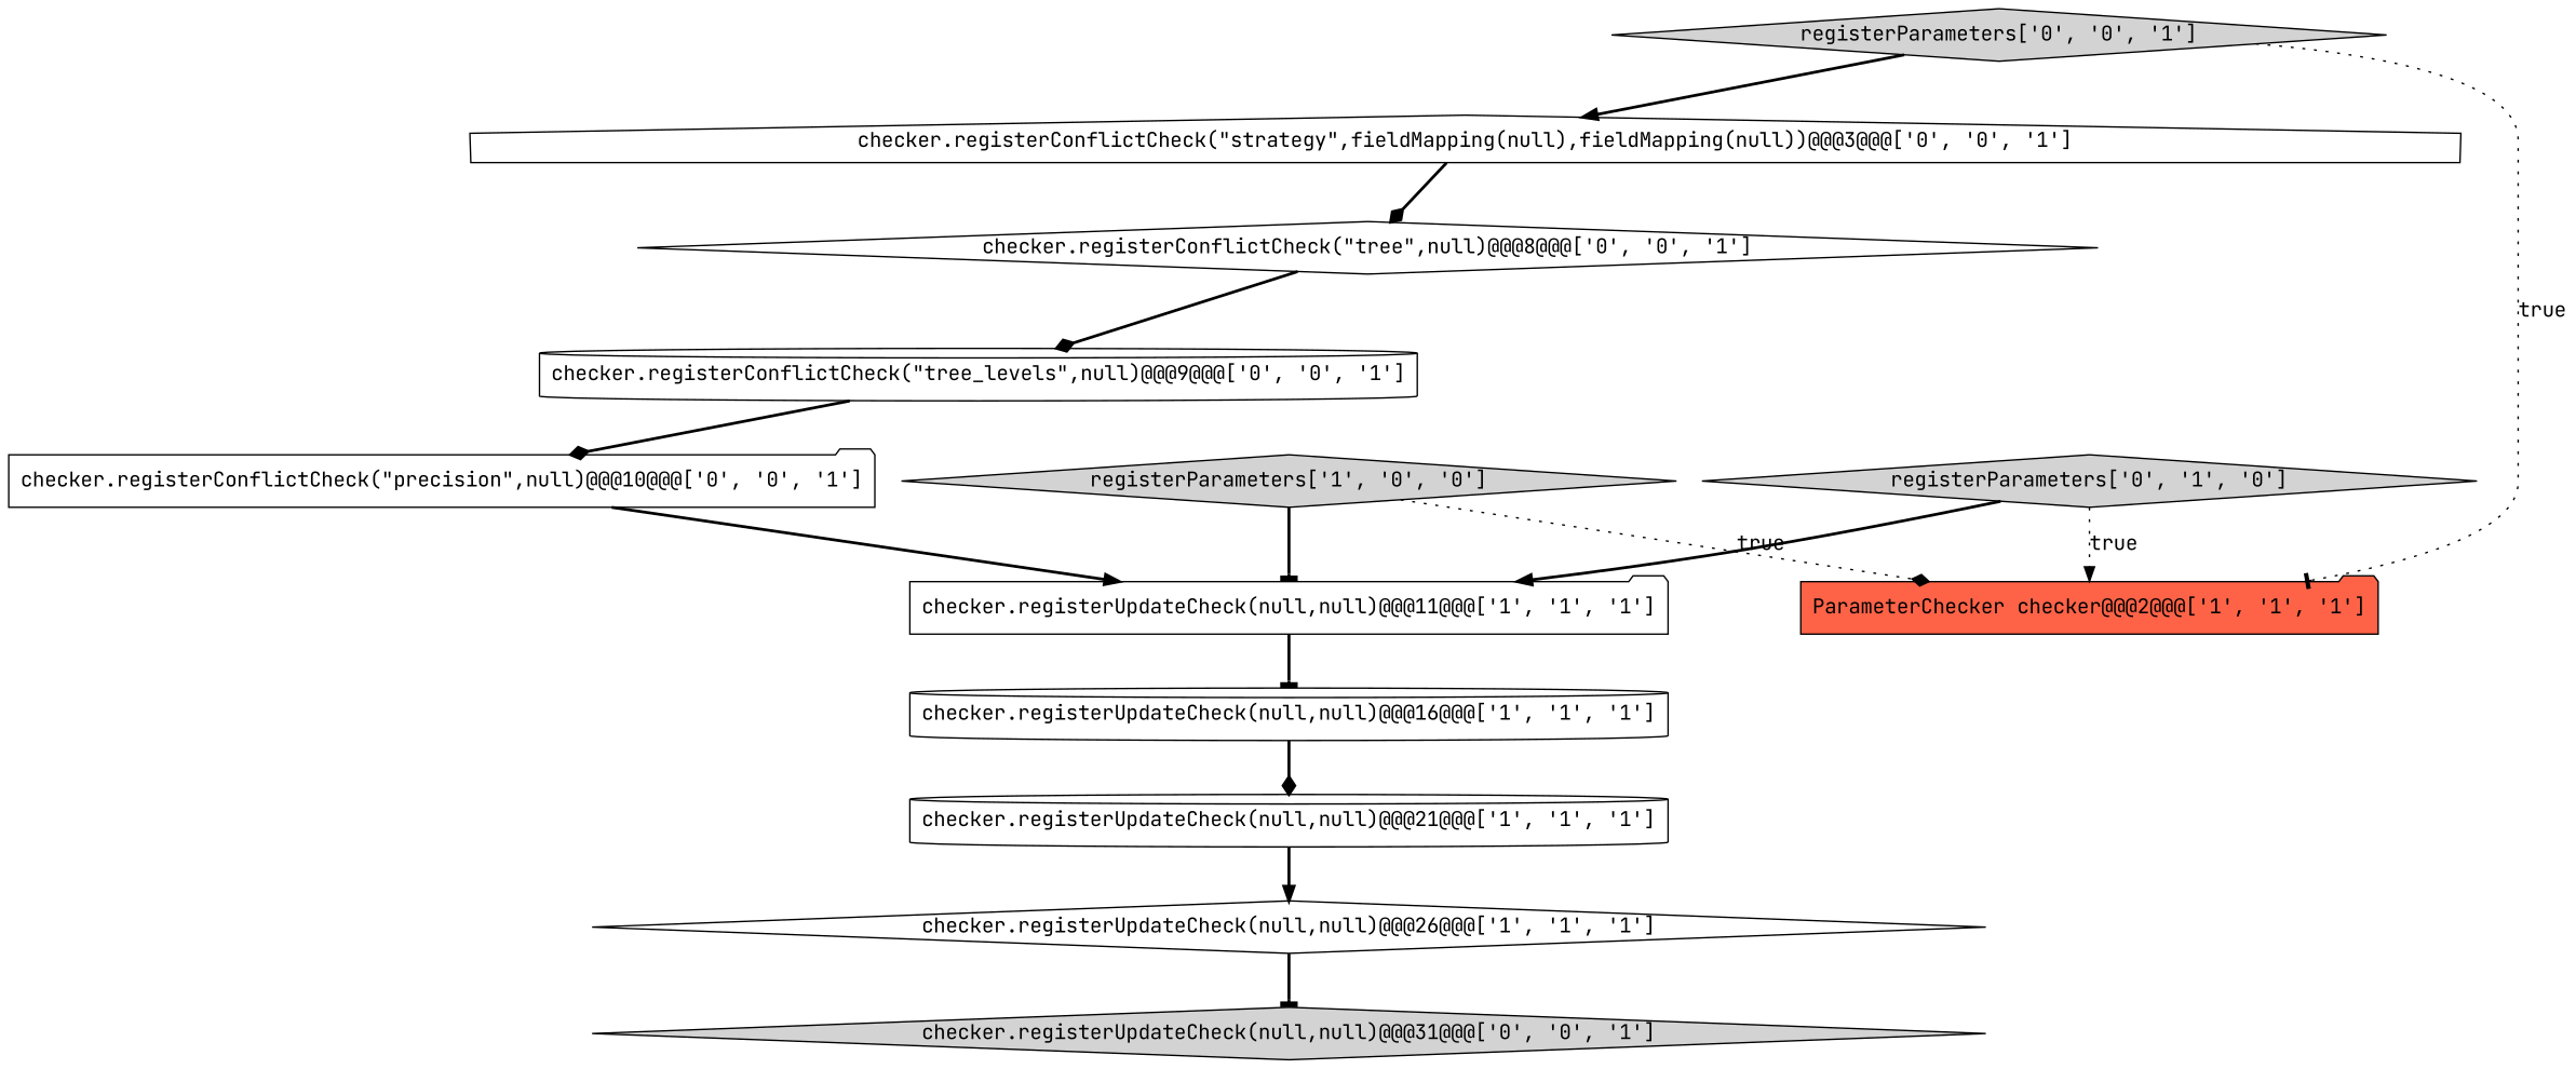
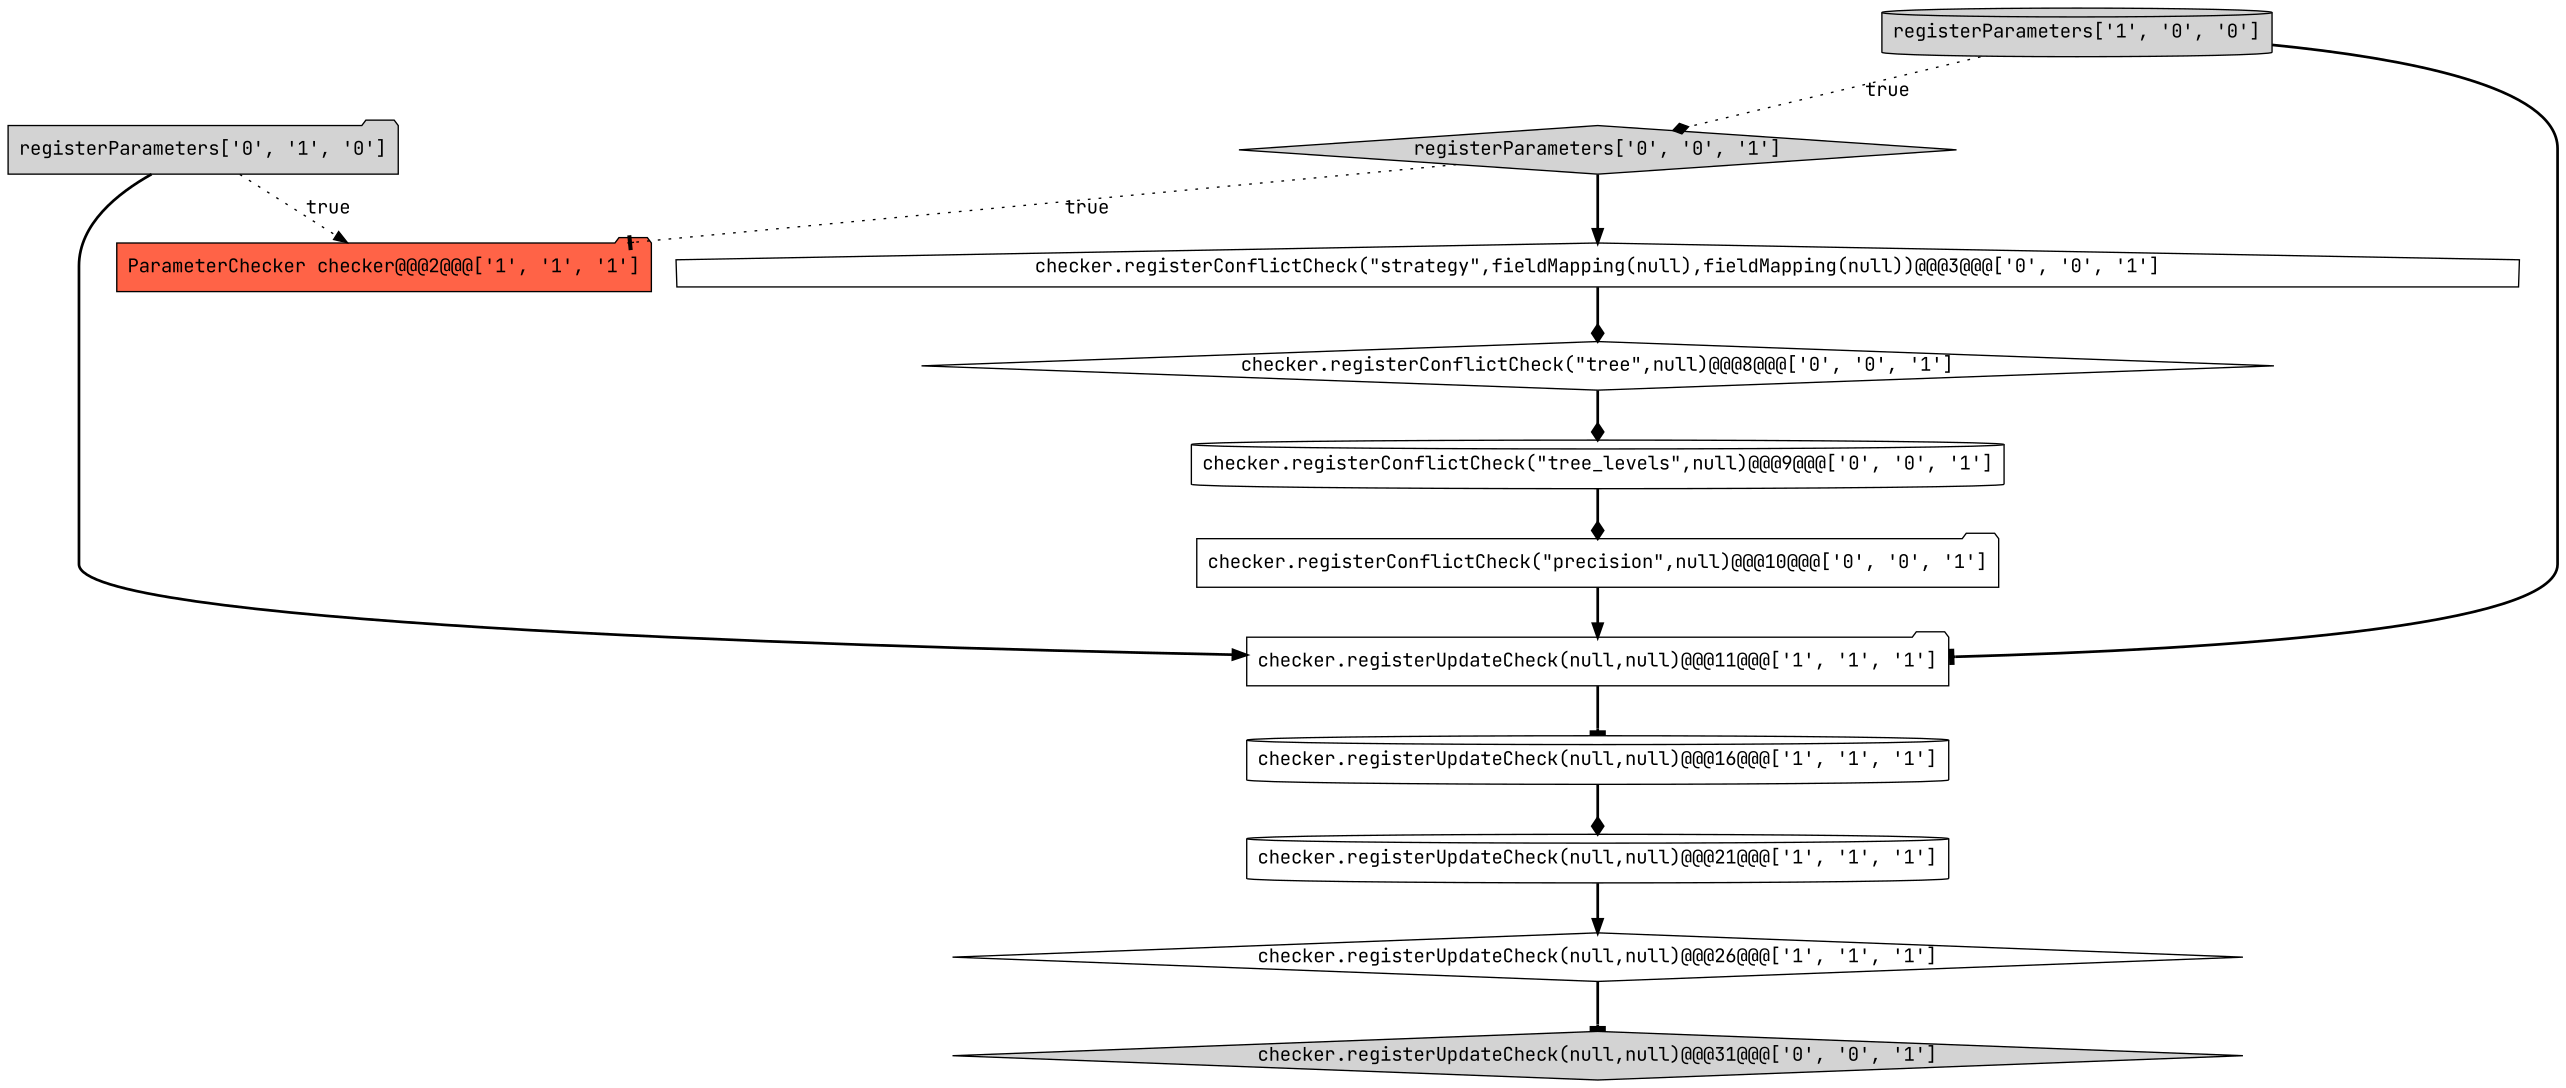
  digraph {
    fontname="JetBrains Mono"
    node [fillcolor=white fontname="JetBrains Mono" shape=diamond style=filled]
    edge [arrowhead=diamond fontname="JetBrains Mono" style=bold]
    n1 [label="checker.registerConflictCheck(\"tree\",null)@@@8@@@['0', '0', '1']"]
    n2 [label="checker.registerConflictCheck(\"tree_levels\",null)@@@9@@@['0', '0', '1']" shape=cylinder]
    n3 [label="checker.registerConflictCheck(\"precision\",null)@@@10@@@['0', '0', '1']" shape=folder]
    n4 [fillcolor=lightgray label="checker.registerUpdateCheck(null,null)@@@31@@@['0', '0', '1']"]
    n5 [label="checker.registerUpdateCheck(null,null)@@@11@@@['1', '1', '1']" shape=folder]
    n6 [label="checker.registerUpdateCheck(null,null)@@@16@@@['1', '1', '1']" shape=cylinder]
    n7 [label="checker.registerUpdateCheck(null,null)@@@21@@@['1', '1', '1']" shape=cylinder]
    n8 [label="checker.registerUpdateCheck(null,null)@@@26@@@['1', '1', '1']"]
    n9 [fillcolor=tomato label="ParameterChecker checker@@@2@@@['1', '1', '1']" shape=folder]
    n10 [fillcolor=lightgray label="registerParameters['0', '0', '1']"]
    n11 [label="checker.registerConflictCheck(\"strategy\",fieldMapping(null),fieldMapping(null))@@@3@@@['0', '0', '1']" shape=house]
-   n12 [fillcolor=lightgray label="registerParameters['0', '1', '0']"]
-   n13 [fillcolor=lightgray label="registerParameters['1', '0', '0']"]
+   n12 [fillcolor=lightgray label="registerParameters['0', '1', '0']" shape=folder]
+   n13 [fillcolor=lightgray label="registerParameters['1', '0', '0']" shape=cylinder]
    n1 -> n2
    n2 -> n3
    n3 -> n5 [arrowhead=normal]
    n5 -> n6 [arrowhead=tee]
    n6 -> n7
    n7 -> n8 [arrowhead=normal]
    n8 -> n4 [arrowhead=tee]
    n10 -> n9 [arrowhead=tee label=true style=dotted]
    n10 -> n11 [arrowhead=normal]
    n11 -> n1
    n12 -> n5 [arrowhead=normal]
    n12 -> n9 [arrowhead=normal label=true style=dotted]
    n13 -> n5 [arrowhead=tee]
-   n13 -> n9 [label=true style=dotted]
+   n13 -> n10 [label=true style=dotted]
  }
